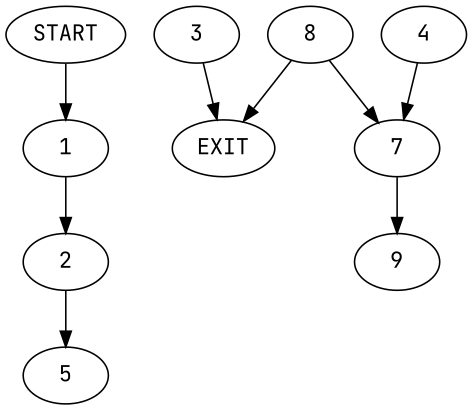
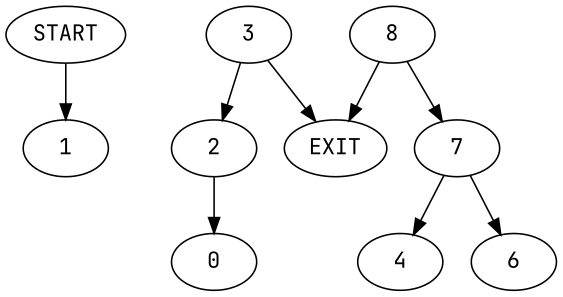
  digraph {
    fontname="JetBrains Mono"
    node [fontname="JetBrains Mono"]
    edge [fontname="JetBrains Mono"]
    n1 [label=START]
    1
    2
    n4 [label=EXIT]
-   5
+   5 [label=0]
    3
    4
    7
-   9
+   9 [label=6]
    8
    n1 -> 1
-   1 -> 2
+   3 -> 2
    2 -> 5
    3 -> n4
-   4 -> 7
+   7 -> 4
    7 -> 9
    8 -> n4
    8 -> 7
  }
